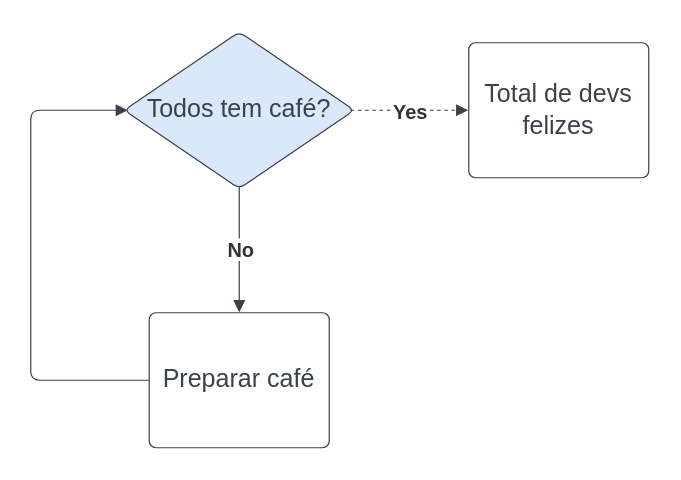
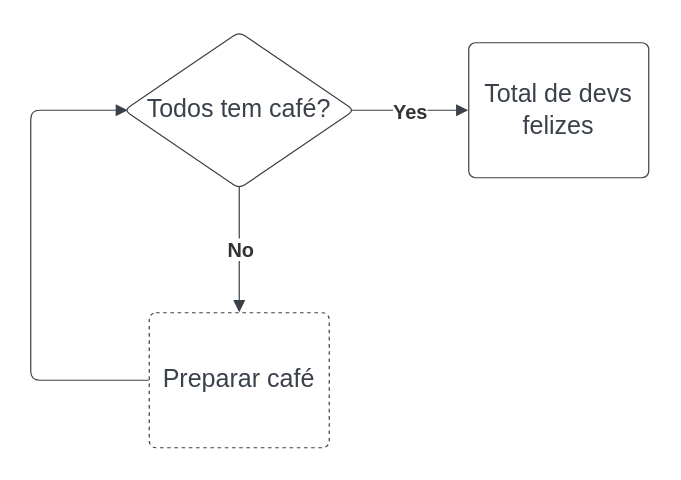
  <mxCell id="0" />
  <mxCell id="1" parent="0" />
- <mxCell id="2" value="Todos tem café?" style="html=1;overflow=block;blockSpacing=1;whiteSpace=wrap;rhombus;fontSize=16.7;fontColor=#3a414a;spacing=3.8;strokeColor=#3a414a;strokeOpacity=100;rounded=1;absoluteArcSize=1;arcSize=9;strokeWidth=0.8;fillColor=#dae8fc;" parent="1" vertex="1"><mxGeometry x="82.25" y="20.75" width="153.5" height="104.5" as="geometry" /></mxCell>
- <mxCell id="3" value="" style="html=1;jettySize=18;whiteSpace=wrap;fontSize=13.3;fontColor=#333333;fontStyle=1;strokeColor=#3a414a;strokeOpacity=100;strokeWidth=0.8;rounded=1;arcSize=12;edgeStyle=orthogonalEdgeStyle;startArrow=none;endArrow=block;endFill=1;exitX=0.984;exitY=0.5;exitPerimeter=0;entryX=-0.003;entryY=0.5;entryPerimeter=0;dashed=1;" parent="1" source="2" target="9" edge="1"><mxGeometry width="100" height="100" relative="1" as="geometry"><Array as="points" /></mxGeometry></mxCell>
+ <mxCell id="2" value="Todos tem café?" style="html=1;overflow=block;blockSpacing=1;whiteSpace=wrap;rhombus;fontSize=16.7;fontColor=#3a414a;spacing=3.8;strokeColor=#3a414a;strokeOpacity=100;rounded=1;absoluteArcSize=1;arcSize=9;strokeWidth=0.8;" parent="1" vertex="1"><mxGeometry x="82.25" y="20.75" width="153.5" height="104.5" as="geometry" /></mxCell>
+ <mxCell id="3" value="" style="html=1;jettySize=18;whiteSpace=wrap;fontSize=13.3;fontColor=#333333;fontStyle=1;strokeColor=#3a414a;strokeOpacity=100;strokeWidth=0.8;rounded=1;arcSize=12;edgeStyle=orthogonalEdgeStyle;startArrow=none;endArrow=block;endFill=1;exitX=0.984;exitY=0.5;exitPerimeter=0;entryX=-0.003;entryY=0.5;entryPerimeter=0;" parent="1" source="2" target="9" edge="1"><mxGeometry width="100" height="100" relative="1" as="geometry"><Array as="points" /></mxGeometry></mxCell>
  <mxCell id="4" value="Yes" style="text;html=1;resizable=0;labelBackgroundColor=default;align=center;verticalAlign=middle;fontStyle=1;fontColor=#333333;fontSize=13.3;" parent="3" vertex="1"><mxGeometry relative="1" as="geometry" /></mxCell>
  <mxCell id="5" value="" style="html=1;jettySize=18;whiteSpace=wrap;fontSize=13.3;fontColor=#333333;fontStyle=1;strokeColor=#3a414a;strokeOpacity=100;strokeWidth=0.8;rounded=1;arcSize=12;edgeStyle=orthogonalEdgeStyle;startArrow=none;endArrow=block;endFill=1;exitX=0.5;exitY=0.988;exitPerimeter=0;entryX=0.5;entryY=-0.004;entryPerimeter=0;" parent="1" source="2" target="7" edge="1"><mxGeometry width="100" height="100" relative="1" as="geometry"><Array as="points" /></mxGeometry></mxCell>
  <mxCell id="6" value="No" style="text;html=1;resizable=0;labelBackgroundColor=default;align=center;verticalAlign=middle;fontStyle=1;fontColor=#333333;fontSize=13.3;" parent="5" vertex="1"><mxGeometry relative="1" as="geometry" /></mxCell>
- <mxCell id="7" value="Preparar café" style="html=1;overflow=block;blockSpacing=1;whiteSpace=wrap;fontSize=16.7;fontColor=#3a414a;spacing=9;strokeColor=#3a414a;strokeOpacity=100;rounded=1;absoluteArcSize=1;arcSize=9;strokeWidth=0.8;" parent="1" vertex="1"><mxGeometry x="99" y="208" width="120" height="90" as="geometry" /></mxCell>
+ <mxCell id="7" value="Preparar café" style="html=1;overflow=block;blockSpacing=1;whiteSpace=wrap;fontSize=16.7;fontColor=#3a414a;spacing=9;strokeColor=#3a414a;strokeOpacity=100;rounded=1;absoluteArcSize=1;arcSize=9;strokeWidth=0.8;dashed=1;" parent="1" vertex="1"><mxGeometry x="99" y="208" width="120" height="90" as="geometry" /></mxCell>
  <mxCell id="8" value="" style="html=1;jettySize=18;whiteSpace=wrap;fontSize=13;strokeColor=#3a414a;strokeOpacity=100;strokeWidth=0.8;rounded=1;arcSize=12;edgeStyle=orthogonalEdgeStyle;startArrow=none;endArrow=block;endFill=1;exitX=-0.003;exitY=0.5;exitPerimeter=0;entryX=0.016;entryY=0.5;entryPerimeter=0;" parent="1" source="7" target="2" edge="1"><mxGeometry width="100" height="100" relative="1" as="geometry"><Array as="points"><mxPoint x="20" y="253" /><mxPoint x="20" y="73" /></Array></mxGeometry></mxCell>
  <mxCell id="9" value="Total de devs felizes" style="html=1;overflow=block;blockSpacing=1;whiteSpace=wrap;fontSize=16.7;fontColor=#3a414a;spacing=9;strokeColor=#3a414a;strokeOpacity=100;rounded=1;absoluteArcSize=1;arcSize=9;strokeWidth=0.8;" parent="1" vertex="1"><mxGeometry x="312" y="28" width="120" height="90" as="geometry" /></mxCell>
